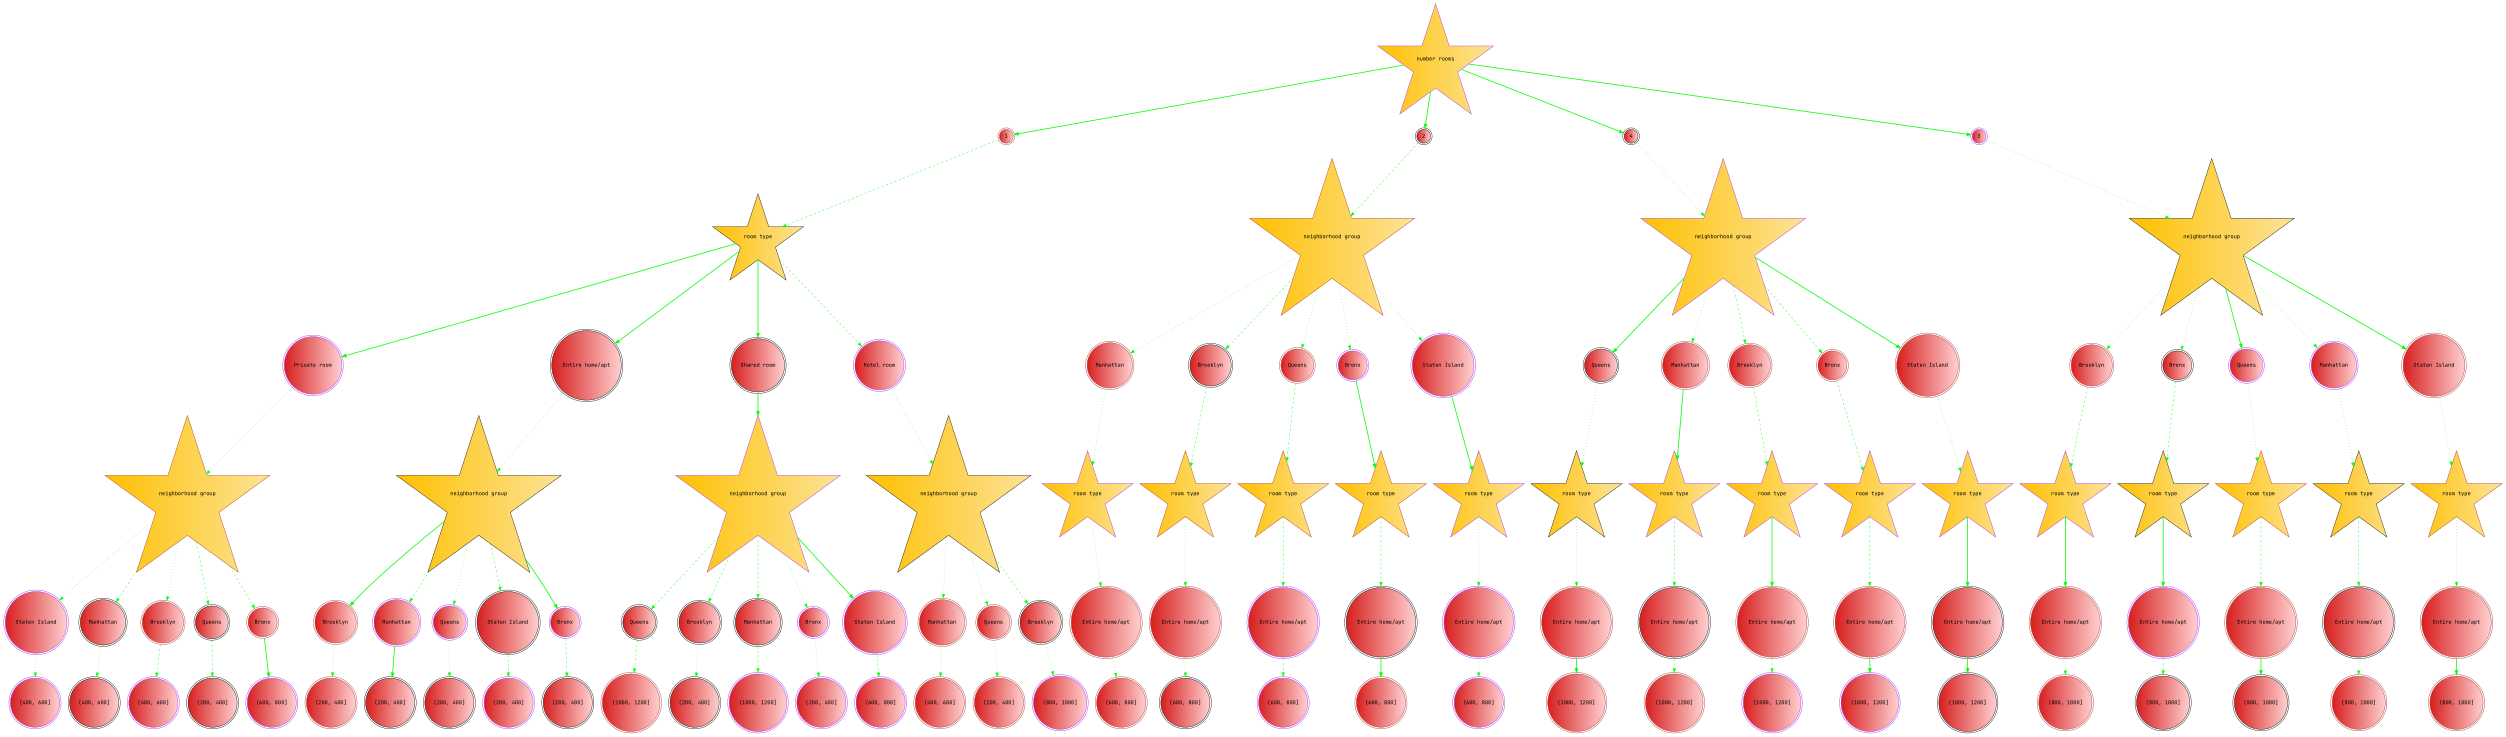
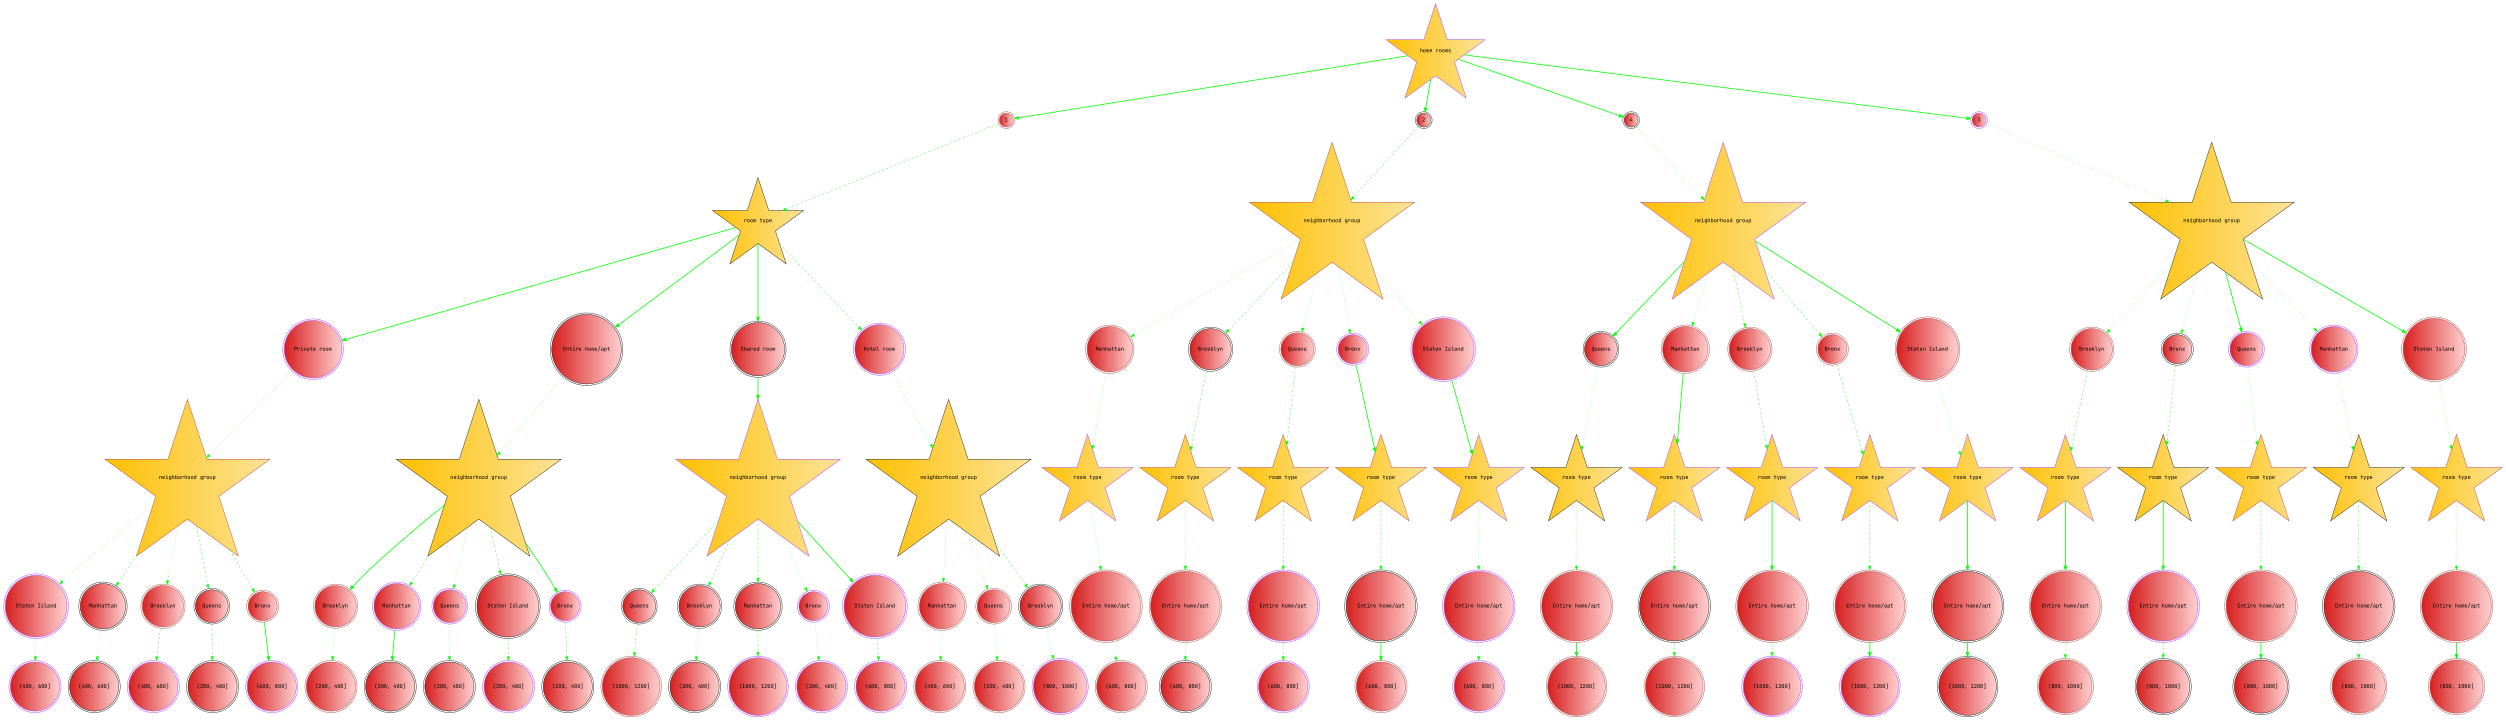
  digraph {
    fontname="JetBrains Mono"
    node [color=brown fillcolor="#d71e1e:#ffcfcf" shape=doublecircle style=filled fontname="JetBrains Mono"]
    edge [color=green style=dotted fontname="JetBrains Mono"]
-   n1 [color=purple fillcolor="#ffc000:#fce398" label="number rooms" shape=star]
+   n1 [color=purple fillcolor="#ffc000:#fce398" label="home rooms" shape=star]
    n2 [label=1]
    n3 [color=black label=2]
    n4 [color=black label=4]
    n5 [color=purple label=3]
    n6 [color=black fillcolor="#ffc000:#fce398" label="room type" shape=star]
    n7 [color=purple label="Private room"]
    n8 [color=black label="Entire home/apt"]
    n9 [color=black label="Shared room"]
    n10 [color=purple label="Hotel room"]
    n11 [fillcolor="#ffc000:#fce398" label="neighborhood group" shape=star]
    n12 [label=Manhattan]
    n13 [color=black label=Brooklyn]
    n14 [label=Queens]
    n15 [color=purple label=Bronx]
    n16 [color=purple label="Staten Island"]
    n17 [color=purple fillcolor="#ffc000:#fce398" label="neighborhood group" shape=star]
    n18 [color=black label=Queens]
    n19 [label=Manhattan]
    n20 [label=Brooklyn]
    n21 [label=Bronx]
    n22 [label="Staten Island"]
    n23 [color=black fillcolor="#ffc000:#fce398" label="neighborhood group" shape=star]
    n24 [label=Brooklyn]
    n25 [color=black label=Bronx]
    n26 [color=purple label=Queens]
    n27 [color=purple label=Manhattan]
    n28 [label="Staten Island"]
    n29 [fillcolor="#ffc000:#fce398" label="neighborhood group" shape=star]
    n30 [color=purple label="Staten Island"]
    n31 [color=black label=Manhattan]
    n32 [label=Brooklyn]
    n33 [color=black label=Queens]
    n34 [label=Bronx]
    n35 [color=black fillcolor="#ffc000:#fce398" label="neighborhood group" shape=star]
    n36 [label=Brooklyn]
    n37 [color=purple label=Manhattan]
    n38 [color=purple label=Queens]
    n39 [color=black label="Staten Island"]
    n40 [color=purple label=Bronx]
    n41 [color=purple fillcolor="#ffc000:#fce398" label="neighborhood group" shape=star]
    n42 [color=black label=Queens]
    n43 [color=black label=Brooklyn]
    n44 [color=black label=Manhattan]
    n45 [color=purple label=Bronx]
    n46 [color=purple label="Staten Island"]
    n47 [color=black fillcolor="#ffc000:#fce398" label="neighborhood group" shape=star]
    n48 [label=Manhattan]
    n49 [label=Queens]
    n50 [color=black label=Brooklyn]
    n51 [color=purple fillcolor="#ffc000:#fce398" label="room type" shape=star]
    n52 [label="Entire home/apt"]
    n53 [fillcolor="#ffc000:#fce398" label="room type" shape=star]
    n54 [label="Entire home/apt"]
    n55 [fillcolor="#ffc000:#fce398" label="room type" shape=star]
    n56 [color=purple label="Entire home/apt"]
    n57 [fillcolor="#ffc000:#fce398" label="room type" shape=star]
    n58 [color=black label="Entire home/apt"]
    n59 [color=purple fillcolor="#ffc000:#fce398" label="room type" shape=star]
    n60 [color=purple label="Entire home/apt"]
    n61 [color=black fillcolor="#ffc000:#fce398" label="room type" shape=star]
    n62 [label="Entire home/apt"]
    n63 [color=purple fillcolor="#ffc000:#fce398" label="room type" shape=star]
    n64 [color=black label="Entire home/apt"]
    n65 [color=purple fillcolor="#ffc000:#fce398" label="room type" shape=star]
    n66 [label="Entire home/apt"]
    n67 [color=purple fillcolor="#ffc000:#fce398" label="room type" shape=star]
    n68 [label="Entire home/apt"]
    n69 [color=purple fillcolor="#ffc000:#fce398" label="room type" shape=star]
    n70 [color=black label="Entire home/apt"]
    n71 [color=purple fillcolor="#ffc000:#fce398" label="room type" shape=star]
    n72 [label="Entire home/apt"]
    n73 [color=black fillcolor="#ffc000:#fce398" label="room type" shape=star]
    n74 [color=purple label="Entire home/apt"]
    n75 [fillcolor="#ffc000:#fce398" label="room type" shape=star]
    n76 [label="Entire home/apt"]
    n77 [color=black fillcolor="#ffc000:#fce398" label="room type" shape=star]
    n78 [color=black label="Entire home/apt"]
    n79 [fillcolor="#ffc000:#fce398" label="room type" shape=star]
    n80 [label="Entire home/apt"]
    n81 [color=purple label="(400, 600]"]
    n82 [color=black label="(400, 600]"]
    n83 [color=purple label="(400, 600]"]
    n84 [color=black label="(200, 400]"]
    n85 [color=purple label="(600, 800]"]
    n86 [label="(200, 400]"]
    n87 [color=black label="(200, 400]"]
    n88 [color=black label="(200, 400]"]
    n89 [color=purple label="(200, 400]"]
    n90 [color=black label="(200, 400]"]
    n91 [label="(1000, 1200]"]
    n92 [color=black label="(200, 400]"]
    n93 [color=purple label="(1000, 1200]"]
    n94 [color=purple label="(200, 400]"]
    n95 [color=purple label="(600, 800]"]
    n96 [label="(400, 600]"]
    n97 [label="(200, 400]"]
    n98 [color=purple label="(800, 1000]"]
    n99 [label="(600, 800]"]
    n100 [color=black label="(600, 800]"]
    n101 [color=purple label="(600, 800]"]
    n102 [label="(600, 800]"]
    n103 [color=purple label="(600, 800]"]
    n104 [label="(1000, 1200]"]
    n105 [label="(1000, 1200]"]
    n106 [color=purple label="(1000, 1200]"]
    n107 [color=purple label="(1000, 1200]"]
    n108 [color=black label="(1000, 1200]"]
    n109 [label="(800, 1000]"]
    n110 [color=black label="(800, 1000]"]
    n111 [color=black label="(800, 1000]"]
    n112 [label="(800, 1000]"]
    n113 [label="(800, 1000]"]
    n1 -> n2 [style=bold]
    n1 -> n3 [style=bold]
    n1 -> n4 [style=bold]
    n1 -> n5 [style=bold]
    n2 -> n6 [style=dashed]
    n3 -> n11 [style=dashed]
    n4 -> n17
    n5 -> n23
    n6 -> n7 [style=bold]
    n6 -> n8 [style=bold]
    n6 -> n9 [style=bold]
    n6 -> n10 [style=dashed]
    n7 -> n29
    n8 -> n35
    n9 -> n41 [style=bold]
    n10 -> n47
    n11 -> n12
    n11 -> n13 [style=dashed]
    n11 -> n14
    n11 -> n15
    n11 -> n16
    n12 -> n51
    n13 -> n53 [style=dashed]
    n14 -> n55 [style=dashed]
    n15 -> n57 [style=bold]
    n16 -> n59 [style=bold]
    n17 -> n18 [style=bold]
    n17 -> n19
    n17 -> n20 [style=dashed]
    n17 -> n21 [style=dashed]
    n17 -> n22 [style=bold]
    n18 -> n61
    n19 -> n63 [style=bold]
    n20 -> n65 [style=dashed]
    n21 -> n67 [style=dashed]
    n22 -> n69
    n23 -> n24
    n23 -> n25
    n23 -> n26 [style=bold]
    n23 -> n27
    n23 -> n28 [style=bold]
    n24 -> n71 [style=dashed]
    n25 -> n73 [style=dashed]
    n26 -> n75
    n27 -> n77
    n28 -> n79
    n29 -> n30
    n29 -> n31 [style=dashed]
    n29 -> n32
    n29 -> n33 [style=dashed]
    n29 -> n34 [style=dashed]
    n30 -> n81
    n31 -> n82
    n32 -> n83 [style=dashed]
    n33 -> n84 [style=dashed]
    n34 -> n85 [style=bold]
    n35 -> n36 [style=bold]
    n35 -> n37 [style=dashed]
    n35 -> n38
    n35 -> n39 [style=dashed]
    n35 -> n40 [style=bold]
    n36 -> n86
    n37 -> n87 [style=bold]
    n38 -> n88
    n39 -> n89 [style=dashed]
    n40 -> n90 [style=dashed]
    n41 -> n42 [style=dashed]
    n41 -> n43 [style=dashed]
    n41 -> n44 [style=dashed]
    n41 -> n45
    n41 -> n46 [style=bold]
    n42 -> n91 [style=dashed]
    n43 -> n92
    n44 -> n93 [style=dashed]
    n45 -> n94
    n46 -> n95 [style=dashed]
    n47 -> n48
    n47 -> n49
    n47 -> n50 [style=dashed]
    n48 -> n96
    n49 -> n97
    n50 -> n98
    n51 -> n52
    n52 -> n99
    n53 -> n54
    n54 -> n100
    n55 -> n56 [style=dashed]
    n56 -> n101 [style=dashed]
    n57 -> n58 [style=dashed]
    n58 -> n102 [style=bold]
    n59 -> n60
    n60 -> n103
    n61 -> n62
    n62 -> n104 [style=bold]
    n63 -> n64 [style=dashed]
    n64 -> n105 [style=dashed]
    n65 -> n66 [style=bold]
    n66 -> n106 [style=dashed]
    n67 -> n68 [style=dashed]
    n68 -> n107 [style=bold]
    n69 -> n70 [style=bold]
    n70 -> n108 [style=bold]
    n71 -> n72 [style=bold]
    n72 -> n109
    n73 -> n74 [style=bold]
    n74 -> n110 [style=dashed]
    n75 -> n76 [style=dashed]
    n76 -> n111 [style=bold]
    n77 -> n78 [style=dashed]
    n78 -> n112
    n79 -> n80
    n80 -> n113 [style=bold]
  }
